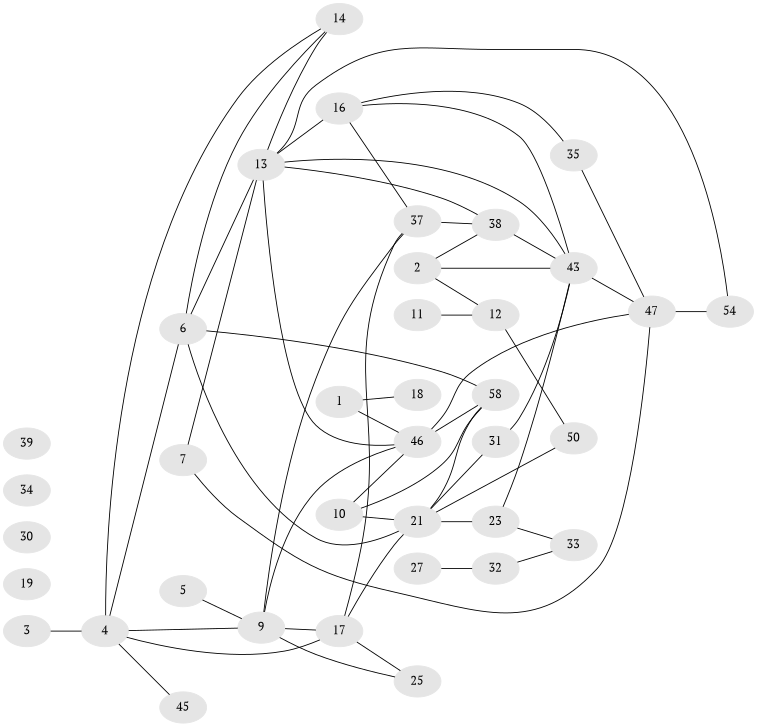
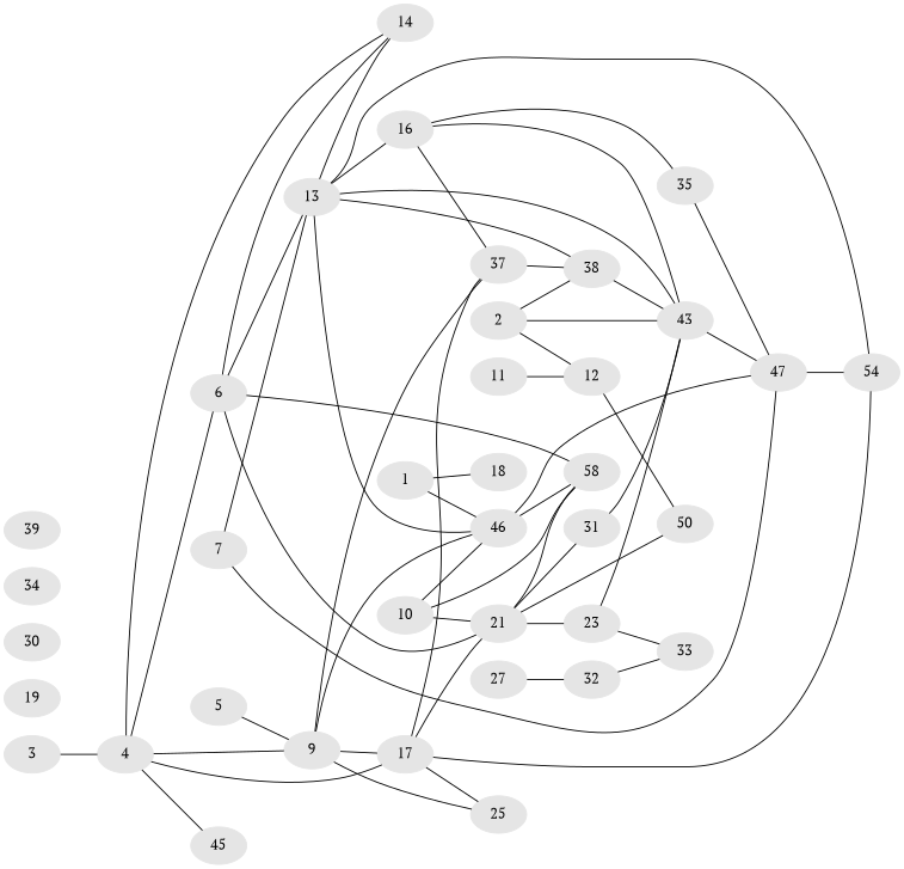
  graph {
    fontname="PT Serif"
    rankdir=LR
    node [color=gray90 fontname="PT Serif" style=filled]
    edge [fontname="PT Serif"]
    1 [super="+56"]
    18
    46 [super="+51"]
    58
    47 [super="+54"]
    2 [super="+22"]
    12 [super="+20"]
    38
    43 [super="+44"]
    50
    4 [super="+41"]
    6 [super="+8"]
    9 [super="+40"]
    14
    17 [super="+26"]
    45
    3
    13 [super="+24"]
    21 [super="+29"]
    25 [super="+52"]
    37
    n22 [label=54 super="+57"]
    5
    16 [super="+28"]
    23 [super="+48"]
    31
    7
    10 [super="+53"]
    11
    35
    27
    32
    19 [super="+42"]
    33 [super="+36"]
    30 [super="+49"]
    34
    39
    1 -- 18
    1 -- 46
    46 -- 58
    46 -- 47
    47 -- n22
    2 -- 12
    2 -- 38
    2 -- 43
    12 -- 50
    38 -- 43
    43 -- 47
    4 -- 6
    4 -- 9
    4 -- 14
    4 -- 17
    4 -- 45
    6 -- 58
    6 -- 14
    6 -- 13
    6 -- 21
    9 -- 46
    9 -- 17
    9 -- 25
    9 -- 37
    17 -- 21
    17 -- 25
    17 -- 37
+   17 -- n22
    3 -- 4
    13 -- 46
    13 -- 38
    13 -- 43
    13 -- 14
    13 -- n22
    13 -- 16
    21 -- 58
    21 -- 50
    21 -- 23
    21 -- 31
    37 -- 38
    5 -- 9
    16 -- 43
    16 -- 37
    16 -- 35
    23 -- 43
    23 -- 33
    31 -- 43
    7 -- 47
    7 -- 13
    10 -- 46
    10 -- 58
    10 -- 21
    11 -- 12
    35 -- 47
    27 -- 32
    32 -- 33
  }
